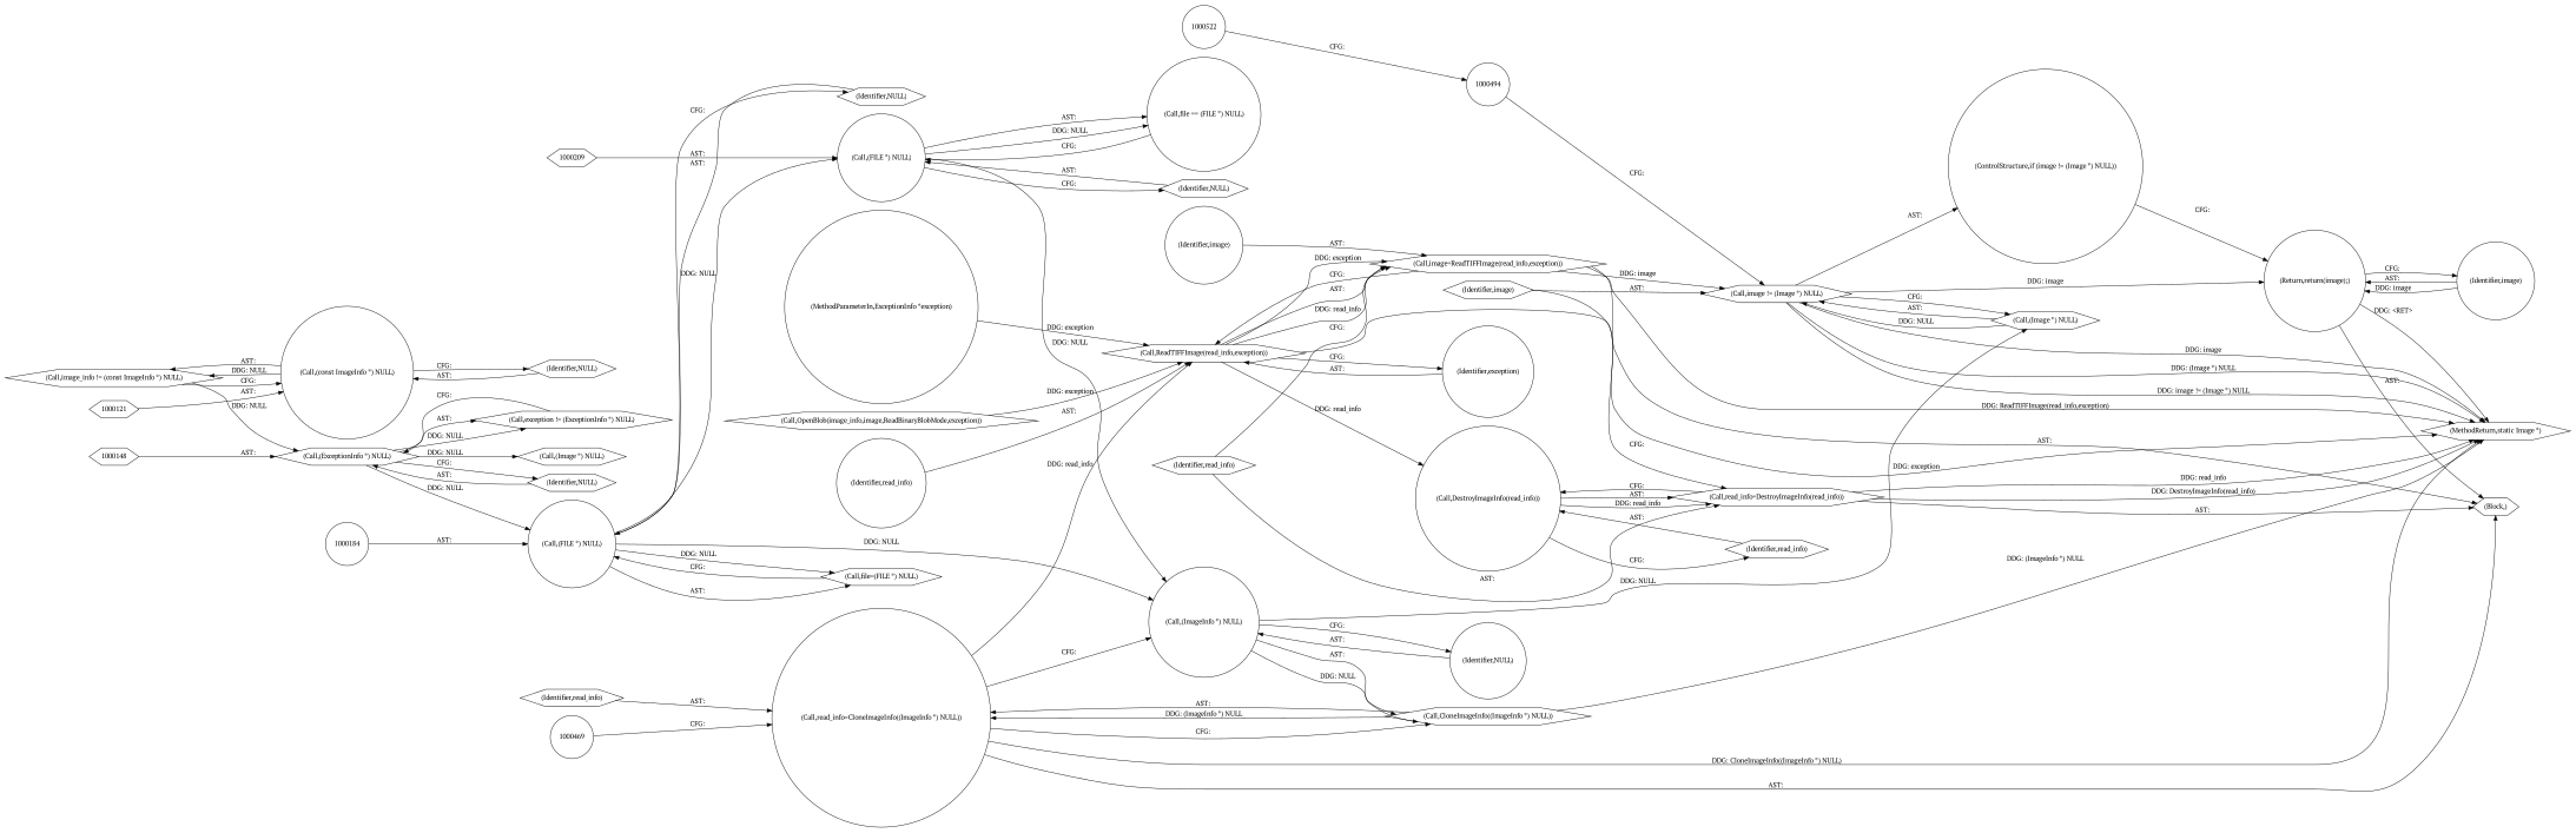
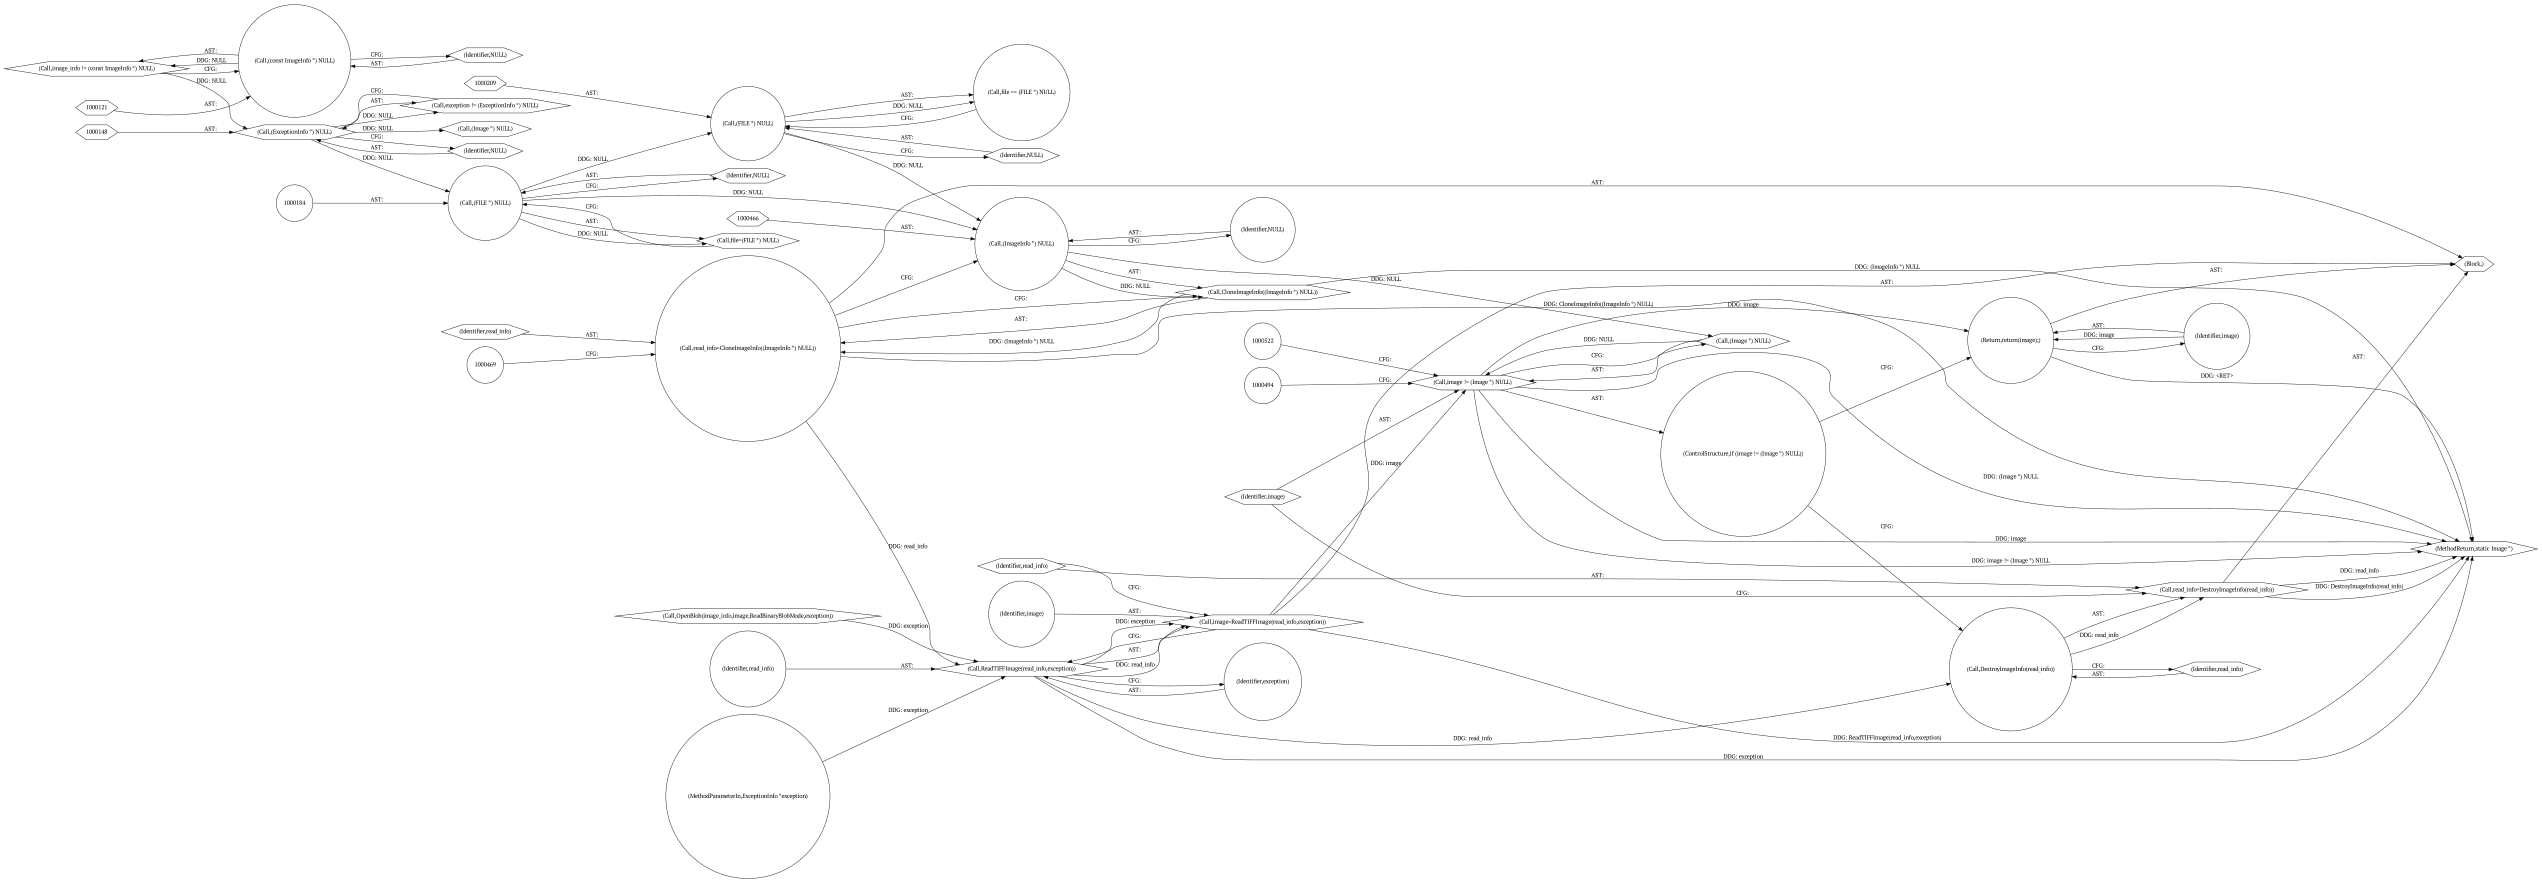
  digraph {
    fontname="PT Serif"
    rankdir=LR
    node [fontname="PT Serif" shape=hexagon]
    edge [fontname="PT Serif"]
    n1 [label="(Call,read_info=CloneImageInfo((ImageInfo *) NULL))" shape=circle]
    n2 [label="(Call,CloneImageInfo((ImageInfo *) NULL))"]
    n3 [label="(Call,ReadTIFFImage(read_info,exception))"]
    n4 [label="(MethodReturn,static Image *)"]
    n5 [label="(Block,)"]
    n6 [label="(Call,(ImageInfo *) NULL)" shape=circle]
    n7 [label="(Call,image=ReadTIFFImage(read_info,exception))"]
    n8 [label="(Call,DestroyImageInfo(read_info))" shape=circle]
    n9 [label="(Identifier,exception)" shape=circle]
    n10 [label="(Identifier,NULL)" shape=circle]
    n11 [label="(Call,(Image *) NULL)"]
    n12 [label="(Call,image != (Image *) NULL)"]
    n13 [label="(Call,(FILE *) NULL)" shape=circle]
    n14 [label="(Call,(FILE *) NULL)" shape=circle]
    n15 [label="(Identifier,NULL)"]
    n16 [label="(Call,file=(FILE *) NULL)"]
    n17 [label="(Identifier,NULL)"]
    n18 [label="(Call,file == (FILE *) NULL)" shape=circle]
    n19 [label="(Call,(ExceptionInfo *) NULL)"]
    n20 [label="(Call,exception != (ExceptionInfo *) NULL)"]
    n21 [label="(Call,(Image *) NULL)"]
    n22 [label="(Identifier,NULL)"]
    n23 [label="(Call,(const ImageInfo *) NULL)" shape=circle]
    n24 [label="(Identifier,NULL)"]
    n25 [label="(Call,image_info != (const ImageInfo *) NULL)"]
    n26 [label="(Call,read_info=DestroyImageInfo(read_info))"]
    n27 [label="(Identifier,read_info)"]
    n28 [label="(Return,return(image);)" shape=circle]
    n29 [label="(ControlStructure,if (image != (Image *) NULL))" shape=circle]
    n30 [label="(Identifier,image)" shape=circle]
    n31 [label="(MethodParameterIn,ExceptionInfo *exception)" shape=circle]
    n32 [label="(Identifier,read_info)"]
    n33 [label="(Identifier,read_info)"]
    n34 [label="(Call,OpenBlob(image_info,image,ReadBinaryBlobMode,exception))"]
    n35 [label="(Identifier,image)"]
    n36 [label="(Identifier,image)" shape=circle]
    n37 [label="(Identifier,read_info)" shape=circle]
    1000469 [shape=circle]
+   1000466
    1000184 [shape=circle]
    1000148
    1000121
    1000209
    1000494 [shape=circle]
    1000522 [shape=circle]
    n1 -> n2 [label="CFG: "]
    n1 -> n3 [label="DDG: read_info"]
    n1 -> n4 [label="DDG: CloneImageInfo((ImageInfo *) NULL)"]
    n1 -> n5 [label="AST: "]
    n1 -> n6 [label="CFG: "]
    n2 -> n1 [label="AST: "]
    n2 -> n1 [label="DDG: (ImageInfo *) NULL"]
    n2 -> n4 [label="DDG: (ImageInfo *) NULL"]
    n3 -> n4 [label="DDG: exception"]
    n3 -> n7 [label="AST: "]
    n3 -> n7 [label="DDG: read_info"]
    n3 -> n7 [label="DDG: exception"]
    n3 -> n8 [label="DDG: read_info"]
    n3 -> n9 [label="CFG: "]
    n6 -> n2 [label="AST: "]
    n6 -> n2 [label="DDG: NULL"]
    n6 -> n10 [label="CFG: "]
    n6 -> n11 [label="DDG: NULL"]
    n7 -> n3 [label="CFG: "]
    n7 -> n4 [label="DDG: ReadTIFFImage(read_info,exception)"]
    n7 -> n5 [label="AST: "]
    n7 -> n12 [label="DDG: image"]
    n8 -> n26 [label="AST: "]
    n8 -> n26 [label="DDG: read_info"]
    n8 -> n27 [label="CFG: "]
    n9 -> n3 [label="AST: "]
    n10 -> n6 [label="AST: "]
    n11 -> n12 [label="AST: "]
    n11 -> n12 [label="DDG: NULL"]
    n12 -> n4 [label="DDG: (Image *) NULL"]
    n12 -> n4 [label="DDG: image"]
    n12 -> n4 [label="DDG: image != (Image *) NULL"]
    n12 -> n11 [label="CFG: "]
    n12 -> n28 [label="DDG: image"]
    n12 -> n29 [label="AST: "]
    n13 -> n6 [label="DDG: NULL"]
    n13 -> n14 [label="DDG: NULL"]
    n13 -> n15 [label="CFG: "]
    n13 -> n16 [label="AST: "]
    n13 -> n16 [label="DDG: NULL"]
    n14 -> n6 [label="DDG: NULL"]
    n14 -> n17 [label="CFG: "]
    n14 -> n18 [label="AST: "]
    n14 -> n18 [label="DDG: NULL"]
    n15 -> n13 [label="AST: "]
    n16 -> n13 [label="CFG: "]
    n17 -> n14 [label="AST: "]
    n18 -> n14 [label="CFG: "]
    n19 -> n13 [label="DDG: NULL"]
    n19 -> n20 [label="AST: "]
    n19 -> n20 [label="DDG: NULL"]
    n19 -> n21 [label="DDG: NULL"]
    n19 -> n22 [label="CFG: "]
    n20 -> n19 [label="CFG: "]
    n22 -> n19 [label="AST: "]
    n23 -> n24 [label="CFG: "]
    n23 -> n25 [label="AST: "]
    n23 -> n25 [label="DDG: NULL"]
    n24 -> n23 [label="AST: "]
    n25 -> n19 [label="DDG: NULL"]
    n25 -> n23 [label="CFG: "]
    n26 -> n4 [label="DDG: read_info"]
    n26 -> n4 [label="DDG: DestroyImageInfo(read_info)"]
    n26 -> n5 [label="AST: "]
-   n26 -> n8 [label="CFG: "]
+   n29 -> n8 [label="CFG: "]
    n27 -> n8 [label="AST: "]
    n28 -> n4 [label="DDG: <RET>"]
    n28 -> n5 [label="AST: "]
    n28 -> n30 [label="CFG: "]
    n29 -> n28 [label="CFG: "]
    n30 -> n28 [label="AST: "]
    n30 -> n28 [label="DDG: image"]
    n31 -> n3 [label="DDG: exception"]
    n32 -> n7 [label="CFG: "]
    n32 -> n26 [label="AST: "]
    n33 -> n1 [label="AST: "]
    n34 -> n3 [label="DDG: exception"]
    n35 -> n12 [label="AST: "]
    n35 -> n26 [label="CFG: "]
    n36 -> n7 [label="AST: "]
    n37 -> n3 [label="AST: "]
    1000469 -> n1 [label="CFG: "]
+   1000466 -> n6 [label="AST: "]
    1000184 -> n13 [label="AST: "]
    1000148 -> n19 [label="AST: "]
    1000121 -> n23 [label="AST: "]
    1000209 -> n14 [label="AST: "]
    1000494 -> n12 [label="CFG: "]
-   1000522 -> 1000494 [label="CFG: "]
+   1000522 -> n12 [label="CFG: "]
  }
